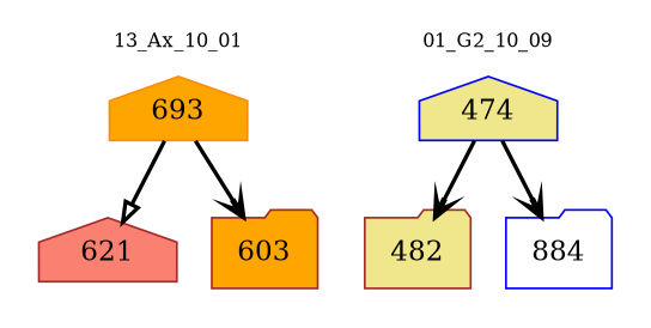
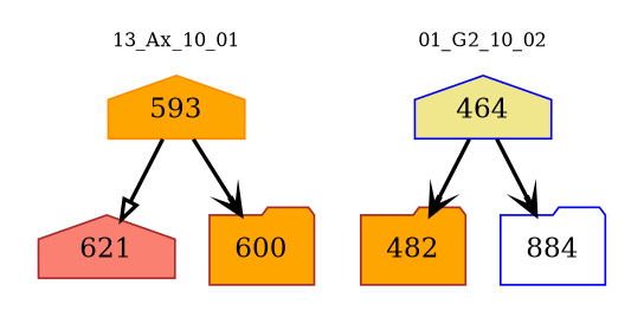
  digraph {
    node [color=brown fillcolor=orange shape=house style=filled]
    edge [arrowhead=vee color=black style=bold]
-   n1 [color=darkorange label=693]
+   n1 [color=darkorange label=593]
    n2 [fillcolor=salmon label=621]
-   n3 [label=603 shape=folder]
-   n4 [color=blue fillcolor=khaki label=474]
-   n5 [fillcolor=khaki label=482 shape=folder]
+   n3 [label=600 shape=folder]
+   n4 [color=blue fillcolor=khaki label=464]
+   n5 [label=482 shape=folder]
    n6 [color=blue fillcolor=white label=884 shape=folder]
    subgraph cluster_1 {
      color=white
      fontsize=10
      label="13_Ax_10_01"
      n1
      n2
      n3
    }
    subgraph cluster_2 {
      color=white
      fontsize=10
-     label="01_G2_10_09"
+     label="01_G2_10_02"
      n4
      n5
      n6
    }
    n1 -> n2 [arrowhead=onormal]
    n1 -> n3
    n4 -> n5
    n4 -> n6
  }
